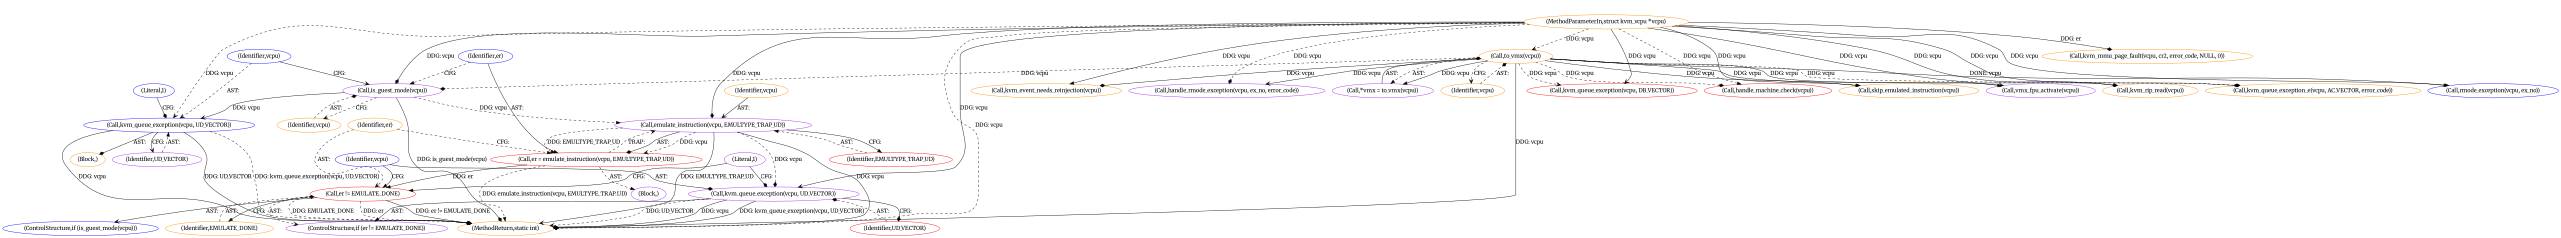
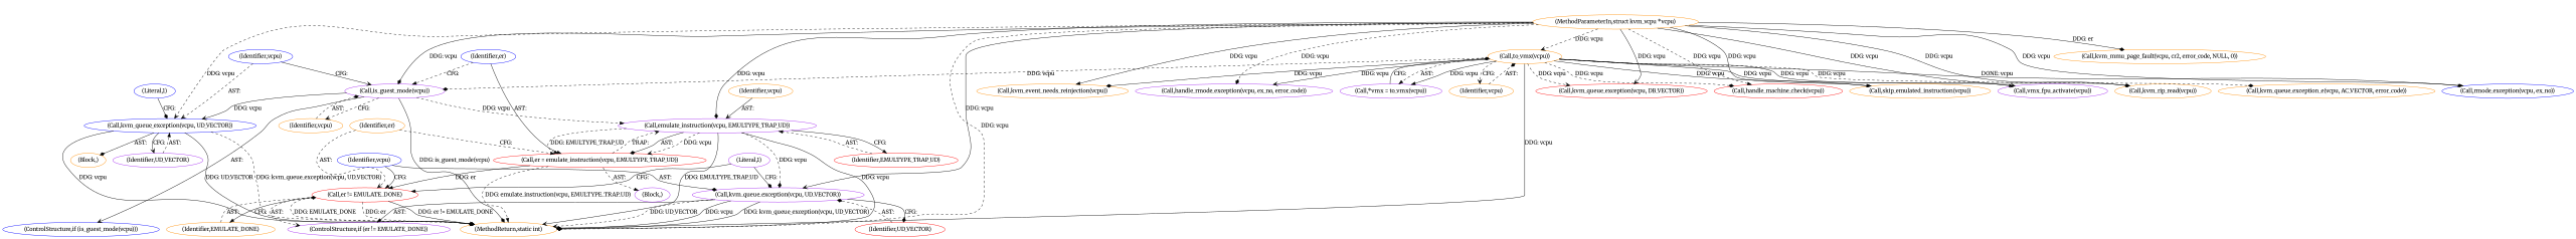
  digraph {
    fontname=Merriweather
    node [color=darkorange fontname=Merriweather]
    edge [arrowhead=diamond fontname=Merriweather style=solid]
    n1 [color=purple label="(Call,is_guest_mode(vcpu))"]
    n2 [color=blue label="(Call,kvm_queue_exception(vcpu, UD_VECTOR))"]
    n3 [color=purple label="(Call,emulate_instruction(vcpu, EMULTYPE_TRAP_UD))"]
    n4 [label="(Identifier,vcpu)"]
    n5 [color=blue label="(ControlStructure,if (is_guest_mode(vcpu)))"]
    n6 [label="(MethodReturn,static int)"]
    n7 [label="(Block,)"]
    n8 [color=purple label="(Identifier,UD_VECTOR)"]
    n9 [color=purple label="(Call,kvm_queue_exception(vcpu, UD_VECTOR))"]
    n10 [color=red label="(Call,er = emulate_instruction(vcpu, EMULTYPE_TRAP_UD))"]
    n11 [color=red label="(Identifier,EMULTYPE_TRAP_UD)"]
    n12 [label="(Call,to_vmx(vcpu))"]
    n13 [color=purple label="(Call,handle_rmode_exception(vcpu, ex_no, error_code))"]
    n14 [color=purple label="(Call,*vmx = to_vmx(vcpu))"]
    n15 [label="(Call,kvm_event_needs_reinjection(vcpu))"]
    n16 [label="(Identifier,vcpu)"]
    n17 [color=red label="(Call,handle_machine_check(vcpu))"]
    n18 [color=purple label="(Call,vmx_fpu_activate(vcpu))"]
    n19 [label="(Call,kvm_rip_read(vcpu))"]
    n20 [label="(Call,kvm_queue_exception_e(vcpu, AC_VECTOR, error_code))"]
    n21 [color=blue label="(Call,rmode_exception(vcpu, ex_no))"]
    n22 [color=red label="(Call,kvm_queue_exception(vcpu, DB_VECTOR))"]
    n23 [label="(Call,skip_emulated_instruction(vcpu))"]
    n24 [label="(MethodParameterIn,struct kvm_vcpu *vcpu)"]
    n25 [label="(Call,kvm_mmu_page_fault(vcpu, cr2, error_code, NULL, 0))"]
    n26 [color=purple label="(ControlStructure,if (er != EMULATE_DONE))"]
    n27 [color=red label="(Identifier,UD_VECTOR)"]
    n28 [color=red label="(Call,er != EMULATE_DONE)"]
    n29 [color=purple label="(Block,)"]
    n30 [label="(Identifier,EMULATE_DONE)"]
    n31 [color=purple label="(Literal,1)"]
    n32 [label="(Identifier,er)"]
    n33 [color=blue label="(Identifier,vcpu)"]
    n34 [color=blue label="(Identifier,vcpu)"]
    n35 [label="(Identifier,vcpu)"]
    n36 [color=blue label="(Identifier,er)"]
    n37 [color=blue label="(Literal,1)"]
    n1 -> n2 [arrowhead=vee label="DDG: vcpu"]
    n1 -> n3 [arrowhead=normal label="DDG: vcpu" style=dashed]
    n1 -> n4 [arrowhead=vee label="CFG: " style=dashed]
-   n28 -> n5 [arrowhead=vee label="AST: "]
+   n1 -> n5 [arrowhead=vee label="AST: "]
    n1 -> n6 [label="DDG: is_guest_mode(vcpu)"]
    n2 -> n6 [arrowhead=vee label="DDG: kvm_queue_exception(vcpu, UD_VECTOR)" style=dashed]
    n2 -> n6 [label="DDG: vcpu"]
    n2 -> n6 [label="DDG: UD_VECTOR"]
    n2 -> n7 [label="AST: "]
    n2 -> n8 [arrowhead=vee label="CFG: "]
    n3 -> n6 [label="DDG: vcpu"]
    n3 -> n6 [arrowhead=vee label="DDG: EMULTYPE_TRAP_UD"]
    n3 -> n9 [label="DDG: vcpu" style=dashed]
    n3 -> n10 [label="AST: "]
    n3 -> n10 [arrowhead=vee label="DDG: vcpu" style=dashed]
    n3 -> n10 [arrowhead=normal label="DDG: EMULTYPE_TRAP_UD" style=dashed]
    n3 -> n11 [arrowhead=normal label="CFG: "]
    n4 -> n1 [label="AST: " style=dashed]
    n8 -> n2 [arrowhead=normal label="AST: " style=dashed]
    n9 -> n6 [label="DDG: kvm_queue_exception(vcpu, UD_VECTOR)"]
    n9 -> n6 [arrowhead=vee label="DDG: UD_VECTOR" style=dashed]
    n9 -> n6 [label="DDG: vcpu"]
    n9 -> n26 [arrowhead=normal label="AST: "]
    n9 -> n27 [label="CFG: "]
    n10 -> n3 [arrowhead=vee label="TRAP: " style=dashed]
    n10 -> n6 [arrowhead=normal label="DDG: emulate_instruction(vcpu, EMULTYPE_TRAP_UD)" style=dashed]
    n10 -> n28 [arrowhead=normal label="DDG: er"]
    n10 -> n29 [arrowhead=normal label="AST: " style=dashed]
    n11 -> n3 [arrowhead=normal label="AST: " style=dashed]
    n12 -> n1 [label="DDG: vcpu" style=dashed]
    n12 -> n6 [label="DDG: vcpu"]
    n12 -> n13 [arrowhead=vee label="DDG: vcpu"]
    n12 -> n14 [arrowhead=normal label="AST: " style=dashed]
    n12 -> n14 [arrowhead=normal label="DDG: vcpu"]
    n12 -> n15 [label="DDG: vcpu"]
    n12 -> n16 [arrowhead=vee label="CFG: " style=dashed]
    n12 -> n17 [label="DDG: vcpu" style=dashed]
    n12 -> n18 [arrowhead=vee label="DDG: vcpu"]
    n12 -> n19 [arrowhead=normal label="DDG: vcpu"]
    n12 -> n20 [label="DDG: vcpu" style=dashed]
    n12 -> n21 [arrowhead=normal label="DONE: vcpu"]
    n12 -> n22 [arrowhead=vee label="DDG: vcpu" style=dashed]
    n12 -> n23 [arrowhead=normal label="DDG: vcpu"]
-   n14 -> n12 [label="AST: "]
+   n14 -> n12 [label="CFG: "]
    n16 -> n12 [label="AST: " style=dashed]
    n24 -> n1 [label="DDG: vcpu"]
    n24 -> n2 [arrowhead=vee label="DDG: vcpu" style=dashed]
    n24 -> n3 [label="DDG: vcpu"]
    n24 -> n6 [label="DDG: vcpu" style=dashed]
    n24 -> n9 [arrowhead=vee label="DDG: vcpu"]
    n24 -> n12 [arrowhead=vee label="DDG: vcpu" style=dashed]
    n24 -> n13 [label="DDG: vcpu" style=dashed]
    n24 -> n15 [arrowhead=normal label="DDG: vcpu"]
    n24 -> n17 [arrowhead=normal label="DDG: vcpu" style=dashed]
    n24 -> n18 [arrowhead=normal label="DDG: vcpu"]
    n24 -> n19 [label="DDG: vcpu"]
-   n24 -> n20 [label="DDG: vcpu"]
    n24 -> n21 [arrowhead=normal label="DDG: vcpu"]
    n24 -> n22 [arrowhead=vee label="DDG: vcpu"]
    n24 -> n23 [arrowhead=normal label="DDG: vcpu"]
    n24 -> n25 [label="DDG: er"]
    n27 -> n9 [label="AST: " style=dashed]
    n28 -> n6 [arrowhead=normal label="DDG: er != EMULATE_DONE"]
    n28 -> n6 [arrowhead=normal label="DDG: EMULATE_DONE" style=dashed]
    n28 -> n6 [label="DDG: er" style=dashed]
    n28 -> n26 [arrowhead=vee label="AST: " style=dashed]
    n28 -> n30 [arrowhead=normal label="CFG: "]
    n30 -> n28 [label="AST: " style=dashed]
    n31 -> n9 [label="CFG: "]
    n31 -> n28 [arrowhead=normal label="CFG: "]
    n32 -> n10 [arrowhead=normal label="CFG: " style=dashed]
    n32 -> n28 [arrowhead=vee label="AST: " style=dashed]
    n33 -> n1 [arrowhead=vee label="CFG: "]
    n33 -> n2 [arrowhead=vee label="AST: " style=dashed]
    n34 -> n9 [label="AST: "]
    n34 -> n28 [arrowhead=normal label="CFG: "]
    n35 -> n3 [arrowhead=vee label="AST: "]
    n36 -> n1 [arrowhead=normal label="CFG: " style=dashed]
    n36 -> n10 [arrowhead=normal label="AST: "]
    n37 -> n2 [label="CFG: "]
  }
